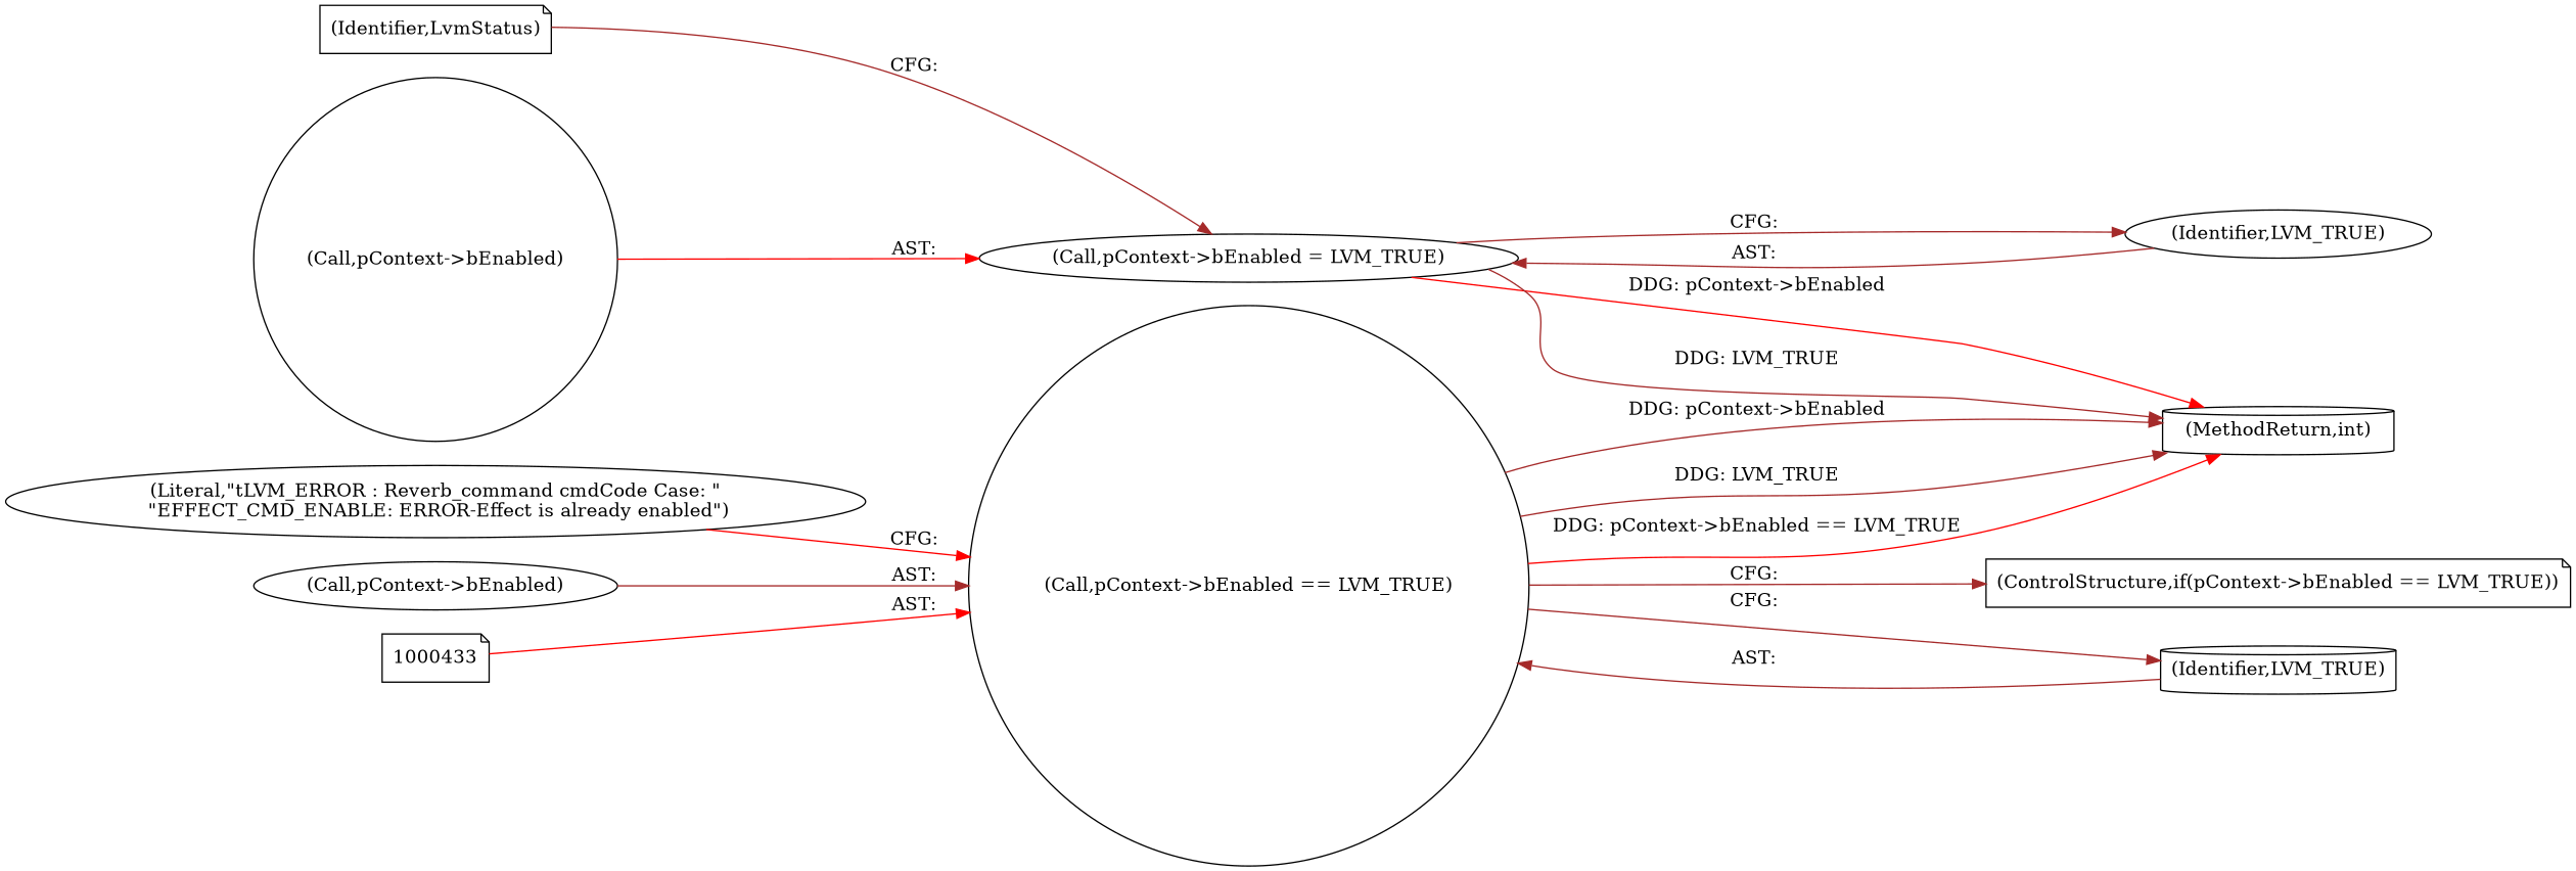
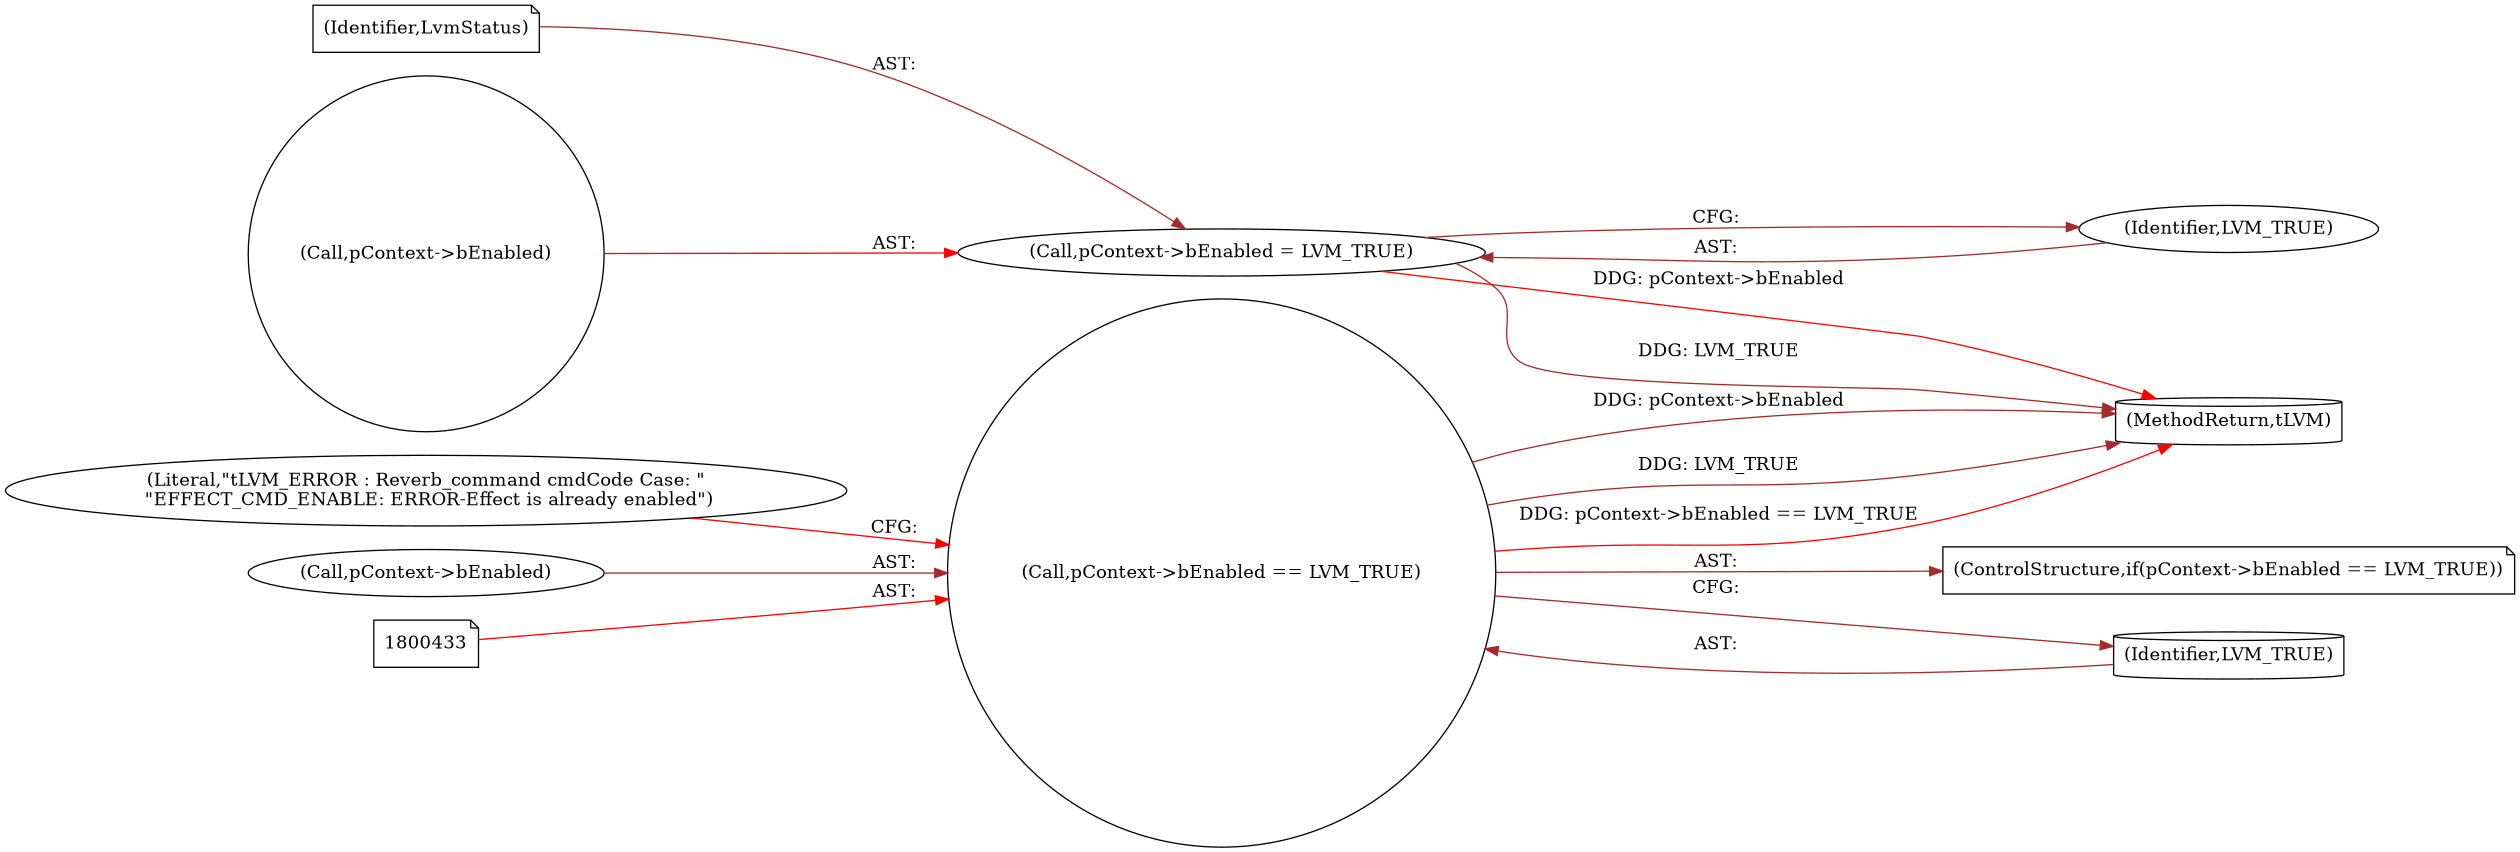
  digraph {
    rankdir=LR
    node [shape=ellipse]
    edge [color=brown]
    n1 [label="(Call,pContext->bEnabled == LVM_TRUE)" shape=circle]
-   n2 [label="(MethodReturn,int)" shape=cylinder]
+   n2 [label="(MethodReturn,tLVM)" shape=cylinder]
    n3 [label="(ControlStructure,if(pContext->bEnabled == LVM_TRUE))" shape=note]
    n4 [label="(Identifier,LVM_TRUE)" shape=cylinder]
    n5 [label="(Call,pContext->bEnabled = LVM_TRUE)"]
    n6 [label="(Identifier,LVM_TRUE)"]
    n7 [label="(Identifier,LvmStatus)" shape=note]
    n8 [label="(Call,pContext->bEnabled)" shape=circle]
    n9 [label="(Literal,\"\tLVM_ERROR : Reverb_command cmdCode Case: \"\n \"EFFECT_CMD_ENABLE: ERROR-Effect is already enabled\")"]
    n10 [label="(Call,pContext->bEnabled)"]
-   1000433 [shape=note]
+   1000433 [shape=note label=1800433]
    n1 -> n2 [label="DDG: pContext->bEnabled"]
    n1 -> n2 [label="DDG: LVM_TRUE"]
    n1 -> n2 [color=red label="DDG: pContext->bEnabled == LVM_TRUE"]
-   n1 -> n3 [label="CFG: "]
+   n1 -> n3 [label="AST: "]
    n1 -> n4 [label="CFG: "]
    n4 -> n1 [label="AST: "]
    n5 -> n2 [color=red label="DDG: pContext->bEnabled"]
    n5 -> n2 [label="DDG: LVM_TRUE"]
    n5 -> n6 [label="CFG: "]
    n6 -> n5 [label="AST: "]
-   n7 -> n5 [label="CFG: "]
+   n7 -> n5 [label="AST: "]
    n8 -> n5 [color=red label="AST: "]
    n9 -> n1 [color=red label="CFG: "]
    n10 -> n1 [label="AST: "]
    1000433 -> n1 [color=red label="AST: "]
  }
